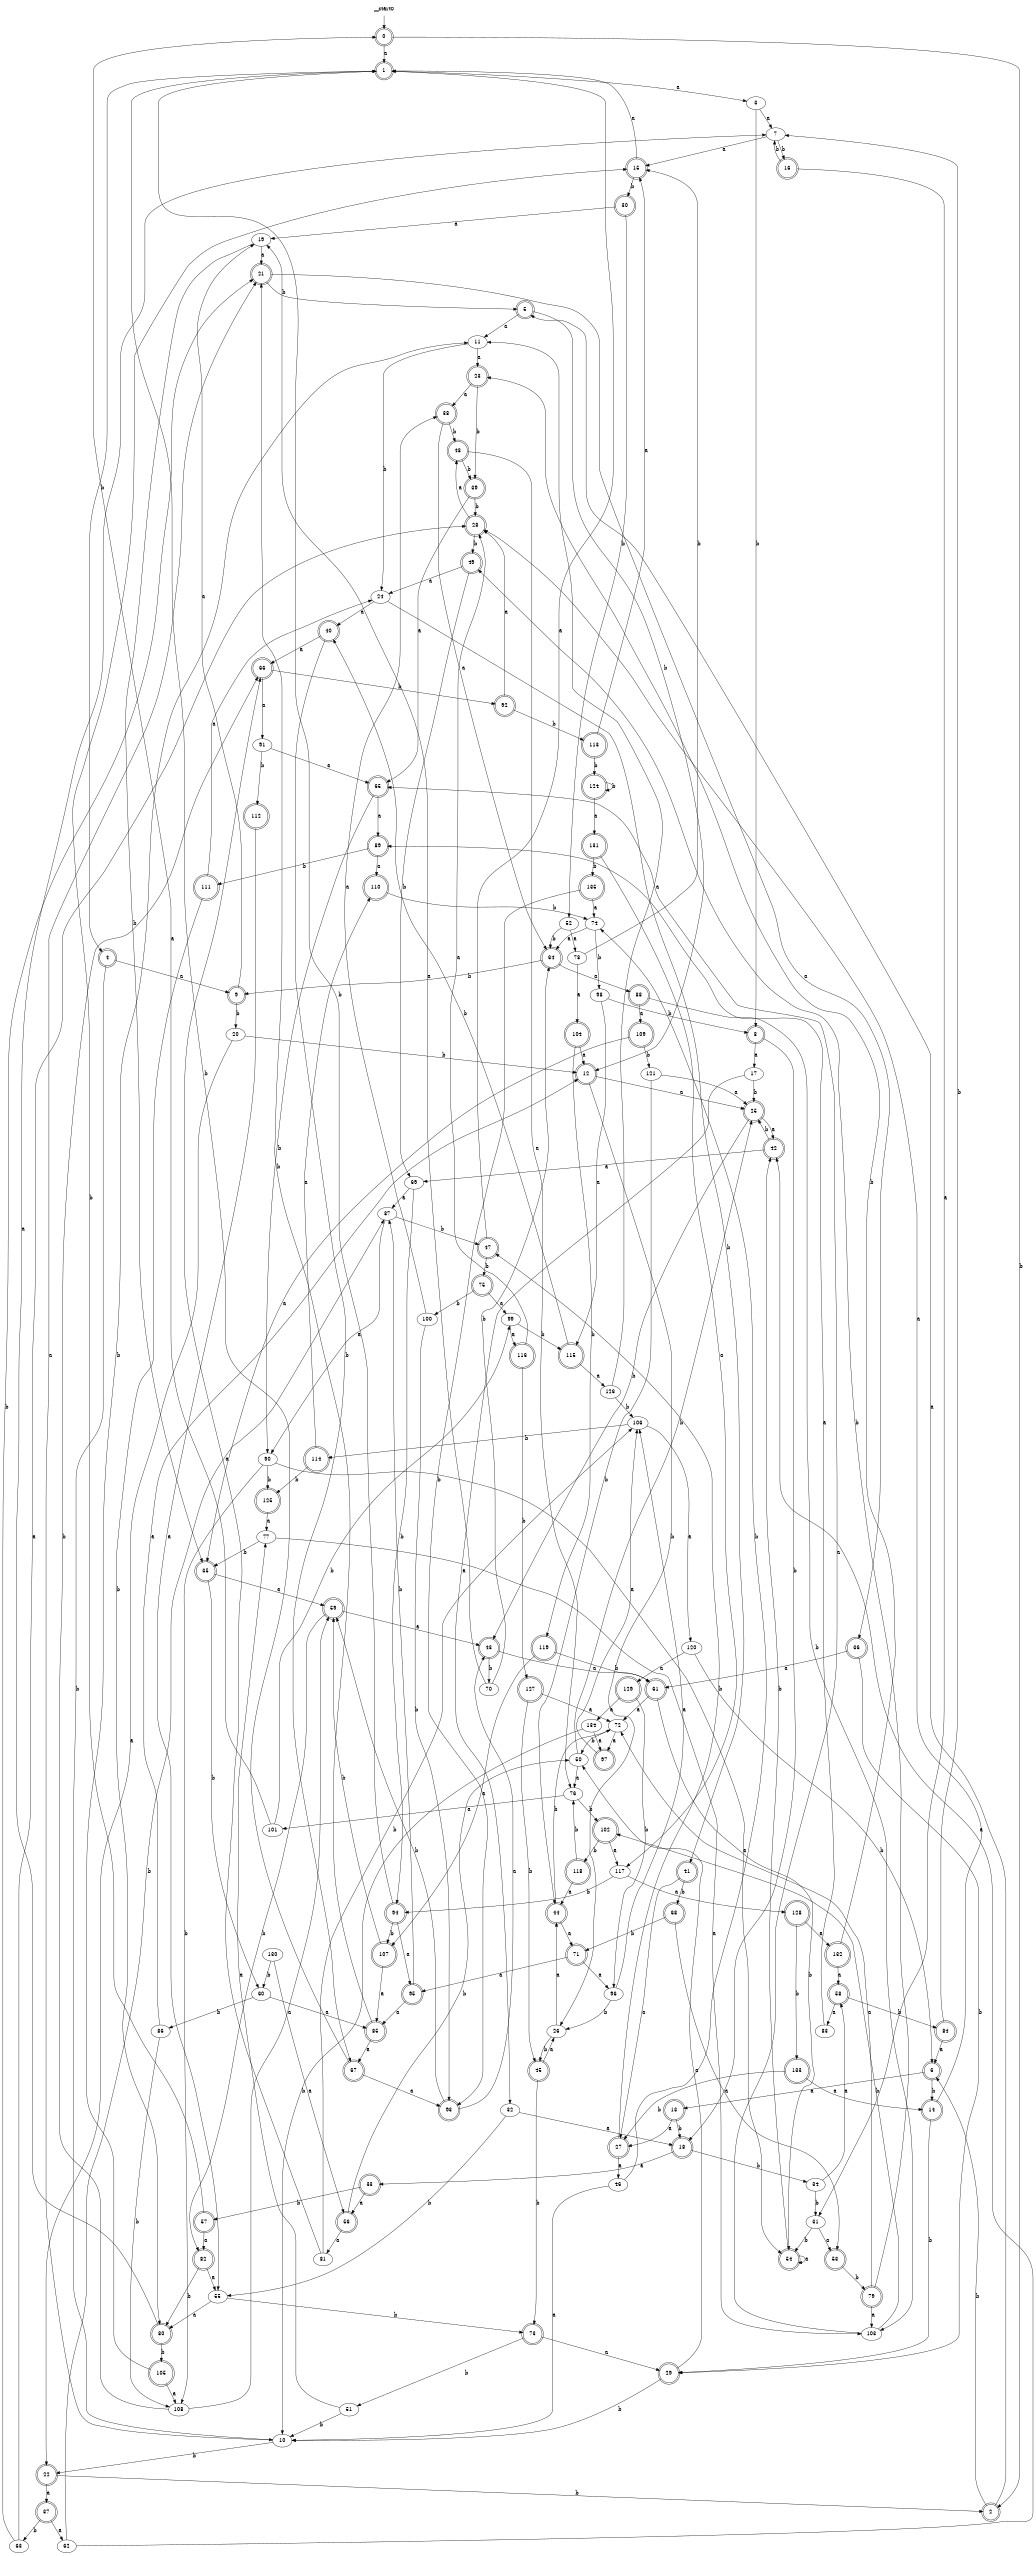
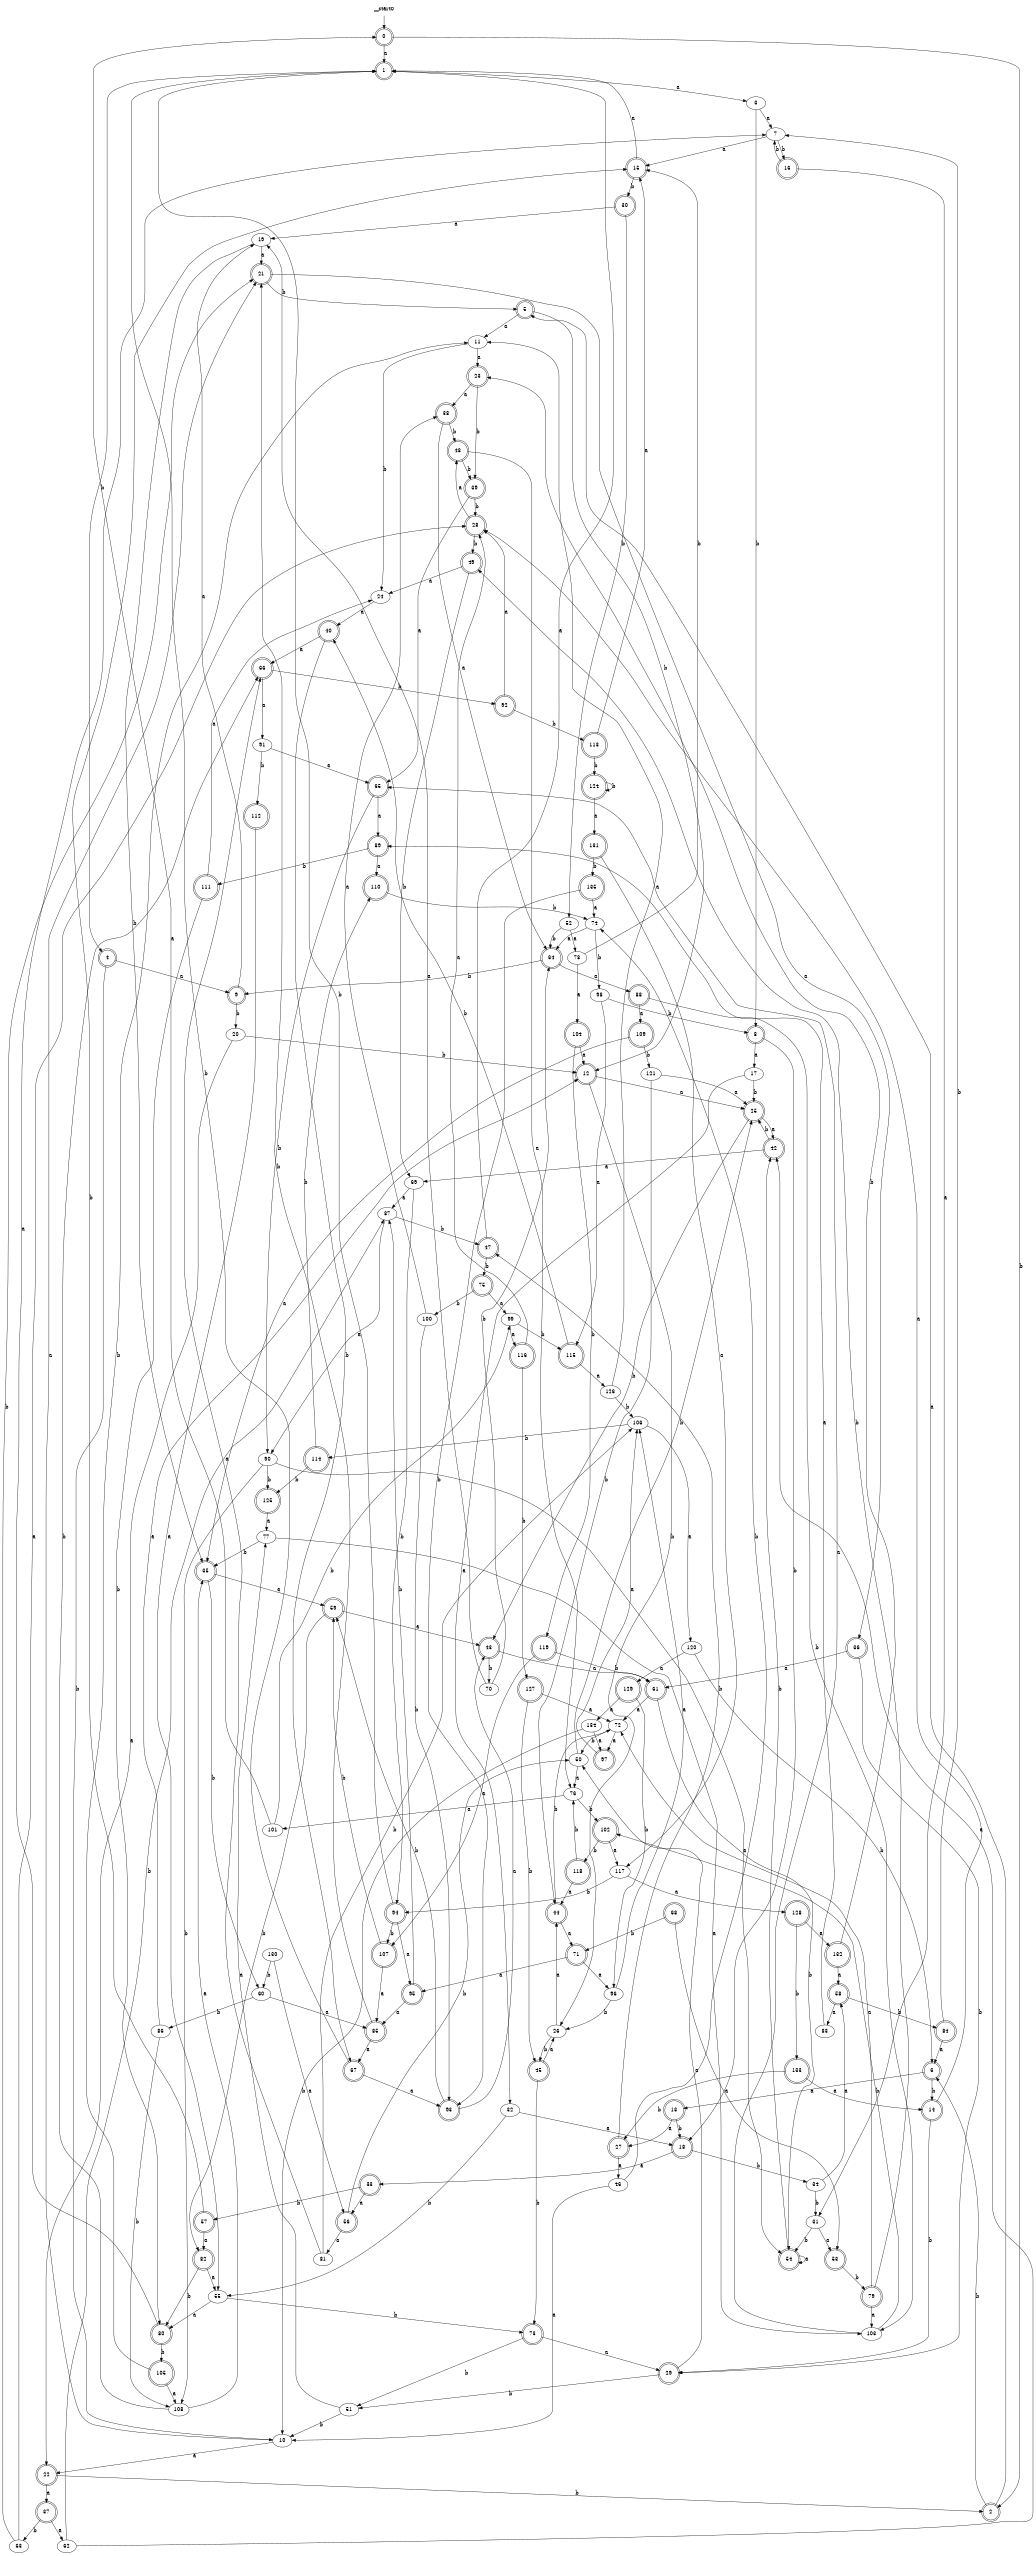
  digraph {
    node [shape=doublecircle]
    __start0 [shape=none]
    0
    1
    2
    3 [shape=""]
    4
    5
    6
    7 [shape=""]
    8
    9
    10 [shape=""]
    11 [shape=""]
    12
    13
    14
    15
    16
    17 [shape=""]
    18
    19 [shape=""]
    20 [shape=""]
    21
    22
    23
    24 [shape=""]
    25
    26 [shape=""]
    27
    28
    29
    30
    31 [shape=""]
    32 [shape=""]
    33
    34 [shape=""]
    35
    36
    37
    38
    39
    40
-   41
    42
    43
    44
    45
    46 [shape=""]
    47
    48
    49
    50 [shape=""]
    51 [shape=""]
    52 [shape=""]
    53
    54
    55 [shape=""]
    56
    57
    58
    59
    60 [shape=""]
    61
    62 [shape=""]
    63 [shape=""]
    64
    65
    66
    67
    68
    69 [shape=""]
    70 [shape=""]
    71
    72 [shape=""]
    73
    74 [shape=""]
    75
    76 [shape=""]
    77 [shape=""]
    78 [shape=""]
    79
    80
    81 [shape=""]
    82
    83 [shape=""]
    84
    85
    86 [shape=""]
    87 [shape=""]
    88
    89
    90 [shape=""]
    91 [shape=""]
    92
    93
    94
    95
    96 [shape=""]
    97
    98 [shape=""]
    99 [shape=""]
    100 [shape=""]
    101 [shape=""]
    102
    103 [shape=""]
    104
    105
    106 [shape=""]
    108 [shape=""]
    109
    110
    111
    125
    112
    113
    107
    115
    116
    117 [shape=""]
    118
    119
    114
    120 [shape=""]
    121 [shape=""]
    124
    126 [shape=""]
    127
    128
    129
    131
    132
    133
    134 [shape=""]
    130 [shape=""]
    135
    __start0 -> 0
    0 -> 1 [label=a]
    0 -> 2 [label=b]
    1 -> 3 [label=a]
    1 -> 4 [label=b]
    2 -> 5 [label=a]
    2 -> 6 [label=b]
    3 -> 7 [label=a]
    3 -> 8 [label=b]
    4 -> 9 [label=a]
    4 -> 10 [label=b]
    5 -> 11 [label=a]
    5 -> 12 [label=b]
    6 -> 13 [label=a]
    6 -> 14 [label=b]
    7 -> 15 [label=a]
    7 -> 16 [label=b]
    8 -> 17 [label=a]
    8 -> 18 [label=b]
    9 -> 19 [label=a]
    9 -> 20 [label=b]
    10 -> 21 [label=a]
-   10 -> 22 [label=b]
+   10 -> 22 [label=a]
    11 -> 23 [label=a]
    11 -> 24 [label=b]
    12 -> 25 [label=a]
    12 -> 26 [label=b]
    13 -> 18 [label=b]
    13 -> 27 [label=a]
    14 -> 28 [label=a]
    14 -> 29 [label=b]
    15 -> 1 [label=a]
    15 -> 30 [label=b]
    16 -> 7 [label=b]
    16 -> 31 [label=a]
    17 -> 25 [label=b]
    17 -> 32 [label=a]
    18 -> 33 [label=a]
    18 -> 34 [label=b]
    19 -> 21 [label=a]
    19 -> 35 [label=b]
    20 -> 12 [label=b]
    20 -> 22 [label=a]
    21 -> 5 [label=b]
    21 -> 36 [label=a]
    22 -> 2 [label=b]
    22 -> 37 [label=a]
    23 -> 38 [label=a]
    23 -> 39 [label=b]
    24 -> 40 [label=a]
-   24 -> 41 [label=b]
    25 -> 42 [label=a]
    25 -> 43 [label=b]
    26 -> 44 [label=a]
    26 -> 45 [label=b]
    27 -> 46 [label=a]
    27 -> 47 [label=b]
    28 -> 48 [label=a]
    28 -> 49 [label=b]
    29 -> 50 [label=a]
-   29 -> 10 [label=b]
+   29 -> 51 [label=b]
    30 -> 19 [label=a]
    30 -> 52 [label=b]
    31 -> 53 [label=a]
    31 -> 54 [label=b]
    32 -> 18 [label=a]
    32 -> 55 [label=b]
    33 -> 56 [label=a]
    33 -> 57 [label=b]
    34 -> 31 [label=b]
    34 -> 58 [label=a]
    35 -> 59 [label=a]
    35 -> 60 [label=b]
    36 -> 29 [label=b]
    36 -> 61 [label=a]
    37 -> 62 [label=a]
    37 -> 63 [label=b]
    38 -> 48 [label=b]
    38 -> 64 [label=a]
    39 -> 28 [label=b]
    39 -> 65 [label=a]
    40 -> 66 [label=a]
    40 -> 67 [label=b]
-   41 -> 27 [label=a]
-   41 -> 68 [label=b]
    42 -> 25 [label=b]
    42 -> 69 [label=a]
    43 -> 61 [label=a]
    43 -> 70 [label=b]
    44 -> 71 [label=a]
    44 -> 72 [label=b]
    45 -> 26 [label=a]
    45 -> 73 [label=b]
    46 -> 10 [label=a]
    46 -> 74 [label=b]
    47 -> 1 [label=a]
    47 -> 75 [label=b]
    48 -> 39 [label=b]
    48 -> 76 [label=a]
    49 -> 24 [label=a]
    49 -> 69 [label=b]
    50 -> 25 [label=b]
    50 -> 76 [label=a]
    51 -> 10 [label=b]
    51 -> 77 [label=a]
    52 -> 64 [label=b]
    52 -> 78 [label=a]
    53 -> 79 [label=b]
    54 -> 42 [label=b]
    54 -> 54 [label=a]
    55 -> 73 [label=b]
    55 -> 80 [label=a]
    56 -> 50 [label=b]
    56 -> 81 [label=a]
    57 -> 15 [label=b]
    57 -> 82 [label=a]
    58 -> 83 [label=a]
    58 -> 84 [label=b]
    59 -> 43 [label=a]
    59 -> 82 [label=b]
    60 -> 85 [label=a]
    60 -> 86 [label=b]
    61 -> 54 [label=b]
    61 -> 72 [label=a]
    62 -> 42 [label=a]
    62 -> 87 [label=b]
    63 -> 21 [label=b]
    63 -> 28 [label=a]
    64 -> 9 [label=b]
    64 -> 88 [label=a]
    65 -> 89 [label=a]
    65 -> 90 [label=b]
    66 -> 91 [label=a]
    66 -> 92 [label=b]
    67 -> 1 [label=b]
    67 -> 93 [label=a]
    68 -> 53 [label=a]
    68 -> 71 [label=b]
    69 -> 87 [label=a]
    69 -> 94 [label=b]
    70 -> 19 [label=a]
    70 -> 64 [label=b]
    71 -> 95 [label=a]
    71 -> 96 [label=a]
    72 -> 50 [label=b]
    72 -> 97 [label=a]
    73 -> 29 [label=a]
    73 -> 51 [label=b]
    74 -> 64 [label=a]
    74 -> 98 [label=b]
    75 -> 99 [label=a]
    75 -> 100 [label=b]
    76 -> 101 [label=a]
    76 -> 102 [label=b]
    77 -> 35 [label=b]
    77 -> 103 [label=a]
    78 -> 15 [label=b]
    78 -> 104 [label=a]
    79 -> 49 [label=b]
    79 -> 72 [label=a]
    79 -> 103 [label=a]
    80 -> 7 [label=a]
    80 -> 105 [label=b]
    81 -> 66 [label=a]
    81 -> 106 [label=b]
    82 -> 55 [label=a]
    82 -> 80 [label=b]
    83 -> 89 [label=a]
    84 -> 6 [label=a]
    84 -> 7 [label=b]
    85 -> 21 [label=b]
    85 -> 67 [label=a]
    86 -> 12 [label=a]
    86 -> 108 [label=b]
    87 -> 47 [label=b]
    87 -> 90 [label=a]
    88 -> 103 [label=b]
    88 -> 109 [label=a]
    89 -> 110 [label=a]
    89 -> 111 [label=b]
    90 -> 54 [label=a]
    90 -> 108 [label=b]
    90 -> 125 [label=b]
    91 -> 65 [label=a]
    91 -> 112 [label=b]
    92 -> 28 [label=a]
    92 -> 113 [label=b]
    93 -> 43 [label=a]
    93 -> 59 [label=b]
    94 -> 1 [label=b]
    94 -> 95 [label=a]
    94 -> 107 [label=b]
    95 -> 85 [label=a]
    95 -> 87 [label=b]
    96 -> 26 [label=b]
    96 -> 106 [label=a]
    97 -> 106 [label=a]
    98 -> 8 [label=b]
    98 -> 115 [label=a]
    99 -> 115 [label=b]
    99 -> 116 [label=a]
    100 -> 38 [label=a]
    100 -> 93 [label=b]
    101 -> 0 [label=a]
    101 -> 99 [label=b]
    102 -> 117 [label=a]
    102 -> 118 [label=b]
    103 -> 65 [label=a]
    103 -> 102 [label=b]
    104 -> 12 [label=a]
    104 -> 119 [label=b]
    105 -> 11 [label=b]
    105 -> 108 [label=a]
    106 -> 114 [label=b]
    106 -> 120 [label=a]
-   108 -> 59 [label=a]
+   108 -> 35 [label=a]
    108 -> 66 [label=b]
    109 -> 35 [label=a]
    109 -> 121 [label=b]
    110 -> 74 [label=b]
    111 -> 24 [label=a]
    111 -> 80 [label=b]
    125 -> 77 [label=a]
    112 -> 55 [label=a]
    113 -> 15 [label=a]
    113 -> 124 [label=b]
    107 -> 59 [label=b]
    107 -> 85 [label=a]
    115 -> 40 [label=b]
    115 -> 126 [label=a]
    116 -> 28 [label=a]
    116 -> 127 [label=b]
    117 -> 94 [label=b]
    117 -> 128 [label=a]
    118 -> 44 [label=a]
    118 -> 76 [label=b]
    119 -> 61 [label=b]
    119 -> 107 [label=a]
-   114 -> 110 [label=a]
+   114 -> 110 [label=b]
    114 -> 125 [label=b]
    120 -> 6 [label=b]
    120 -> 129 [label=a]
    121 -> 25 [label=a]
    121 -> 44 [label=b]
    124 -> 124 [label=b]
    124 -> 131 [label=a]
    126 -> 11 [label=a]
    126 -> 106 [label=b]
    127 -> 45 [label=b]
    127 -> 72 [label=a]
    128 -> 132 [label=a]
    128 -> 133 [label=b]
    129 -> 96 [label=b]
    129 -> 134 [label=a]
    131 -> 117 [label=a]
    131 -> 135 [label=b]
    132 -> 23 [label=b]
    132 -> 58 [label=a]
    133 -> 14 [label=a]
    133 -> 27 [label=b]
    134 -> 10 [label=b]
    134 -> 97 [label=a]
    130 -> 56 [label=a]
    130 -> 60 [label=b]
    135 -> 74 [label=a]
    135 -> 93 [label=b]
  }
